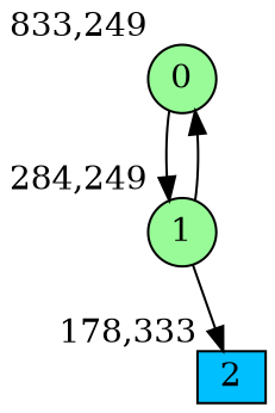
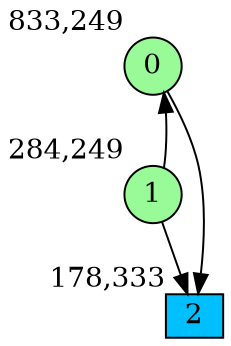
  digraph {
    bgcolor=white
    node [fillcolor=palegreen fixedsize=true shape=circle style=filled]
    0 [height=0.3 width=0.4 xlabel="833,249"]
    1 [height=0.3 width=0.4 xlabel="284,249"]
    2 [fillcolor=deepskyblue height=0.3 shape=box width=0.4 xlabel="178,333"]
-   0 -> 1
+   0 -> 2
    1 -> 0
    1 -> 2
  }
